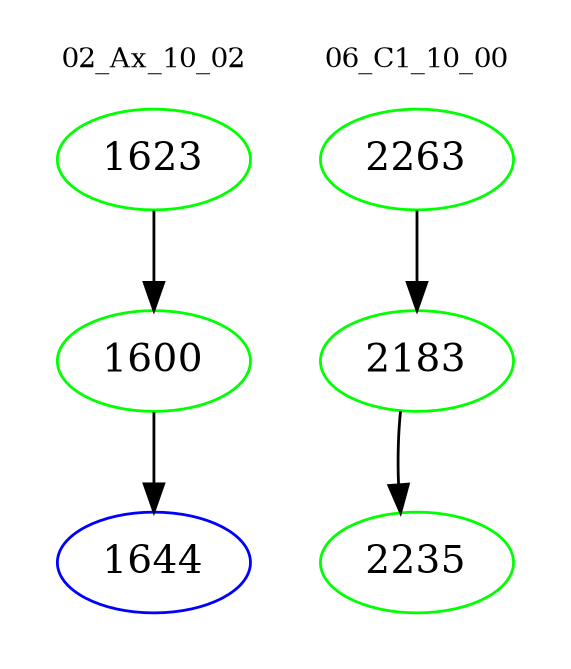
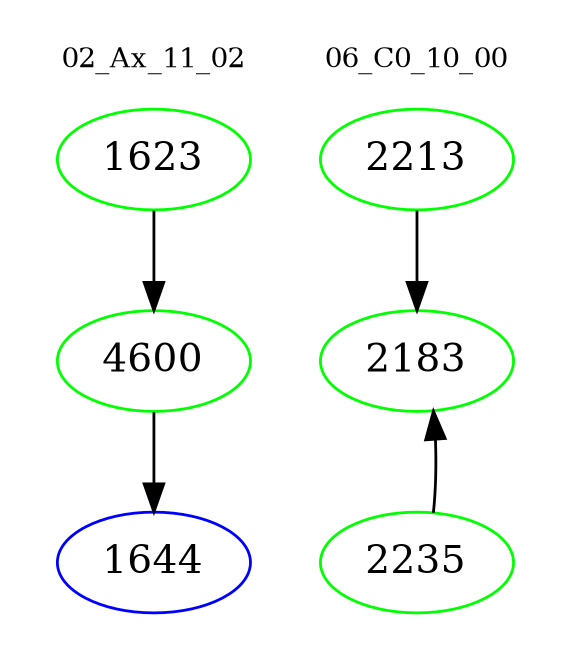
  digraph {
    node [color=green]
    edge [color=black]
    n1 [label=1623]
-   n2 [label=1600]
+   n2 [label=4600]
    n3 [color=blue label=1644]
-   n4 [label=2263]
+   n4 [label=2213]
    n5 [label=2183]
    n6 [label=2235]
    subgraph cluster_1 {
      color=white
      fontsize=10
-     label="02_Ax_10_02"
+     label="02_Ax_11_02"
      n1
      n2
      n3
    }
    subgraph cluster_2 {
      color=white
      fontsize=10
-     label="06_C1_10_00"
+     label="06_C0_10_00"
      n4
      n5
      n6
    }
    n1 -> n2
    n2 -> n3
    n4 -> n5
-   n5 -> n6
+   n6 -> n5
  }
